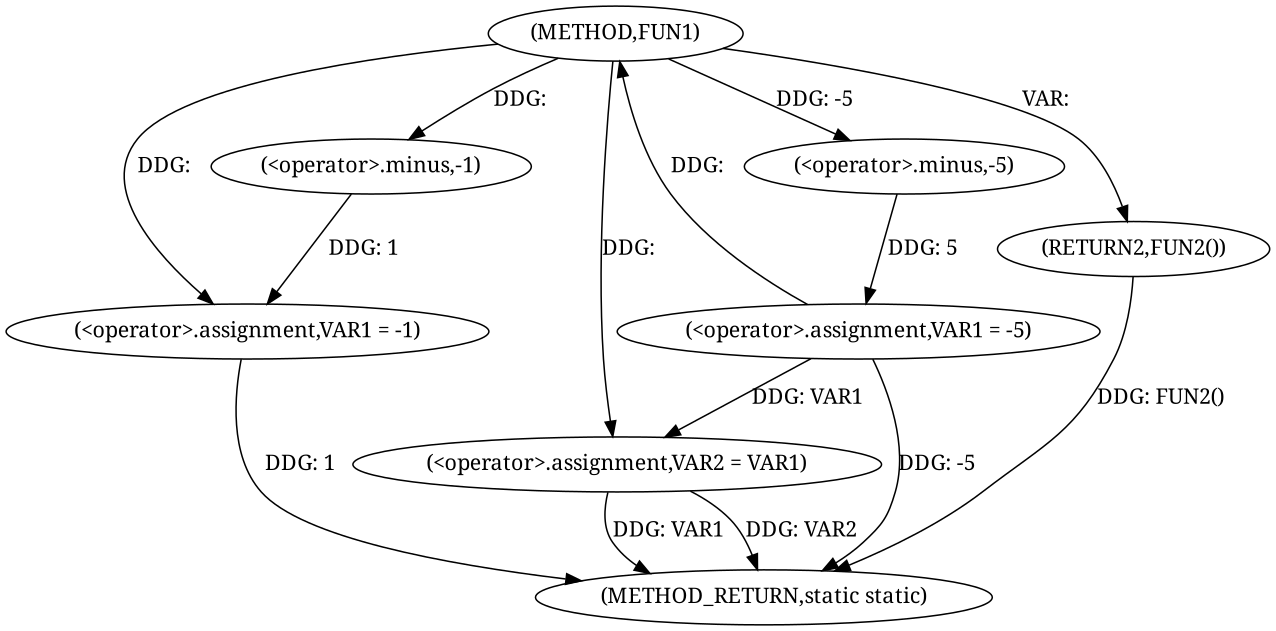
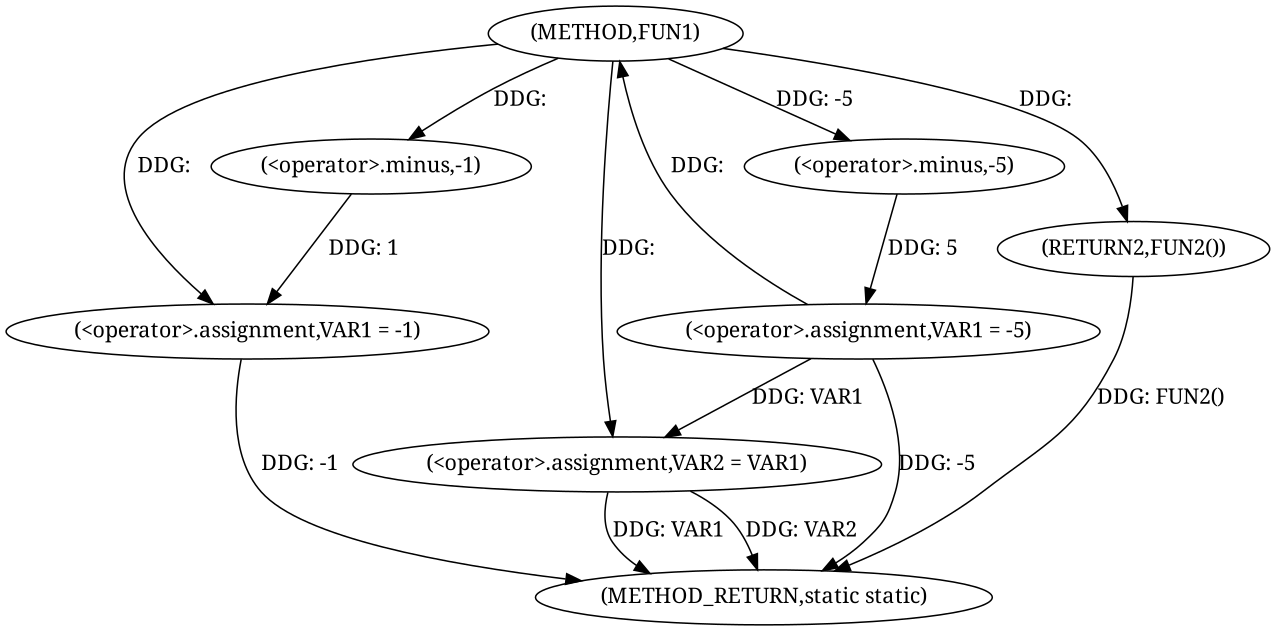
  digraph {
    fontname="Noto Serif"
    node [fontname="Noto Serif"]
    edge [fontname="Noto Serif"]
    n1 [label="(METHOD,FUN1)"]
    n2 [label="(<operator>.assignment,VAR1 = -1)"]
    n3 [label="(<operator>.minus,-1)"]
    n4 [label="(<operator>.minus,-5)"]
    n5 [label="(<operator>.assignment,VAR2 = VAR1)"]
    n6 [label="(RETURN2,FUN2())"]
    n7 [label="(METHOD_RETURN,static static)"]
    n8 [label="(<operator>.assignment,VAR1 = -5)"]
    n1 -> n2 [label="DDG: "]
    n1 -> n3 [label="DDG: "]
    n1 -> n4 [label="DDG: -5"]
    n1 -> n5 [label="DDG: "]
-   n1 -> n6 [label="VAR: "]
-   n2 -> n7 [label="DDG: 1"]
+   n1 -> n6 [label="DDG: "]
+   n2 -> n7 [label="DDG: -1"]
    n3 -> n2 [label="DDG: 1"]
    n4 -> n8 [label="DDG: 5"]
    n5 -> n7 [label="DDG: VAR2"]
    n5 -> n7 [label="DDG: VAR1"]
    n6 -> n7 [label="DDG: FUN2()"]
    n8 -> n1 [label="DDG: "]
    n8 -> n5 [label="DDG: VAR1"]
    n8 -> n7 [label="DDG: -5"]
  }
